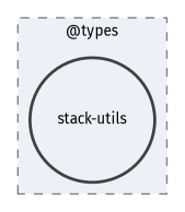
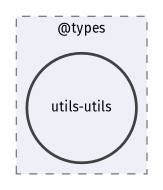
  digraph {
    compound=true
    fontname="Fira Sans"
-   n1 [color=grey25 fillcolor="#edf0f7" fontname="Fira Sans" fontsize=10 height=0.2 label="stack-utils" shape=circle style="filled,bold" width=0.4]
+   n1 [color=grey25 fillcolor="#edf0f7" fontname="Fira Sans" fontsize=10 height=0.2 label="utils-utils" shape=circle style="filled,bold" width=0.4]
    subgraph cluster_1 {
      bgcolor="#edf0f7"
      fontsize=10
      label="@types"
      pencolor=grey50
      style="filled,dashed"
      n1
    }
  }
